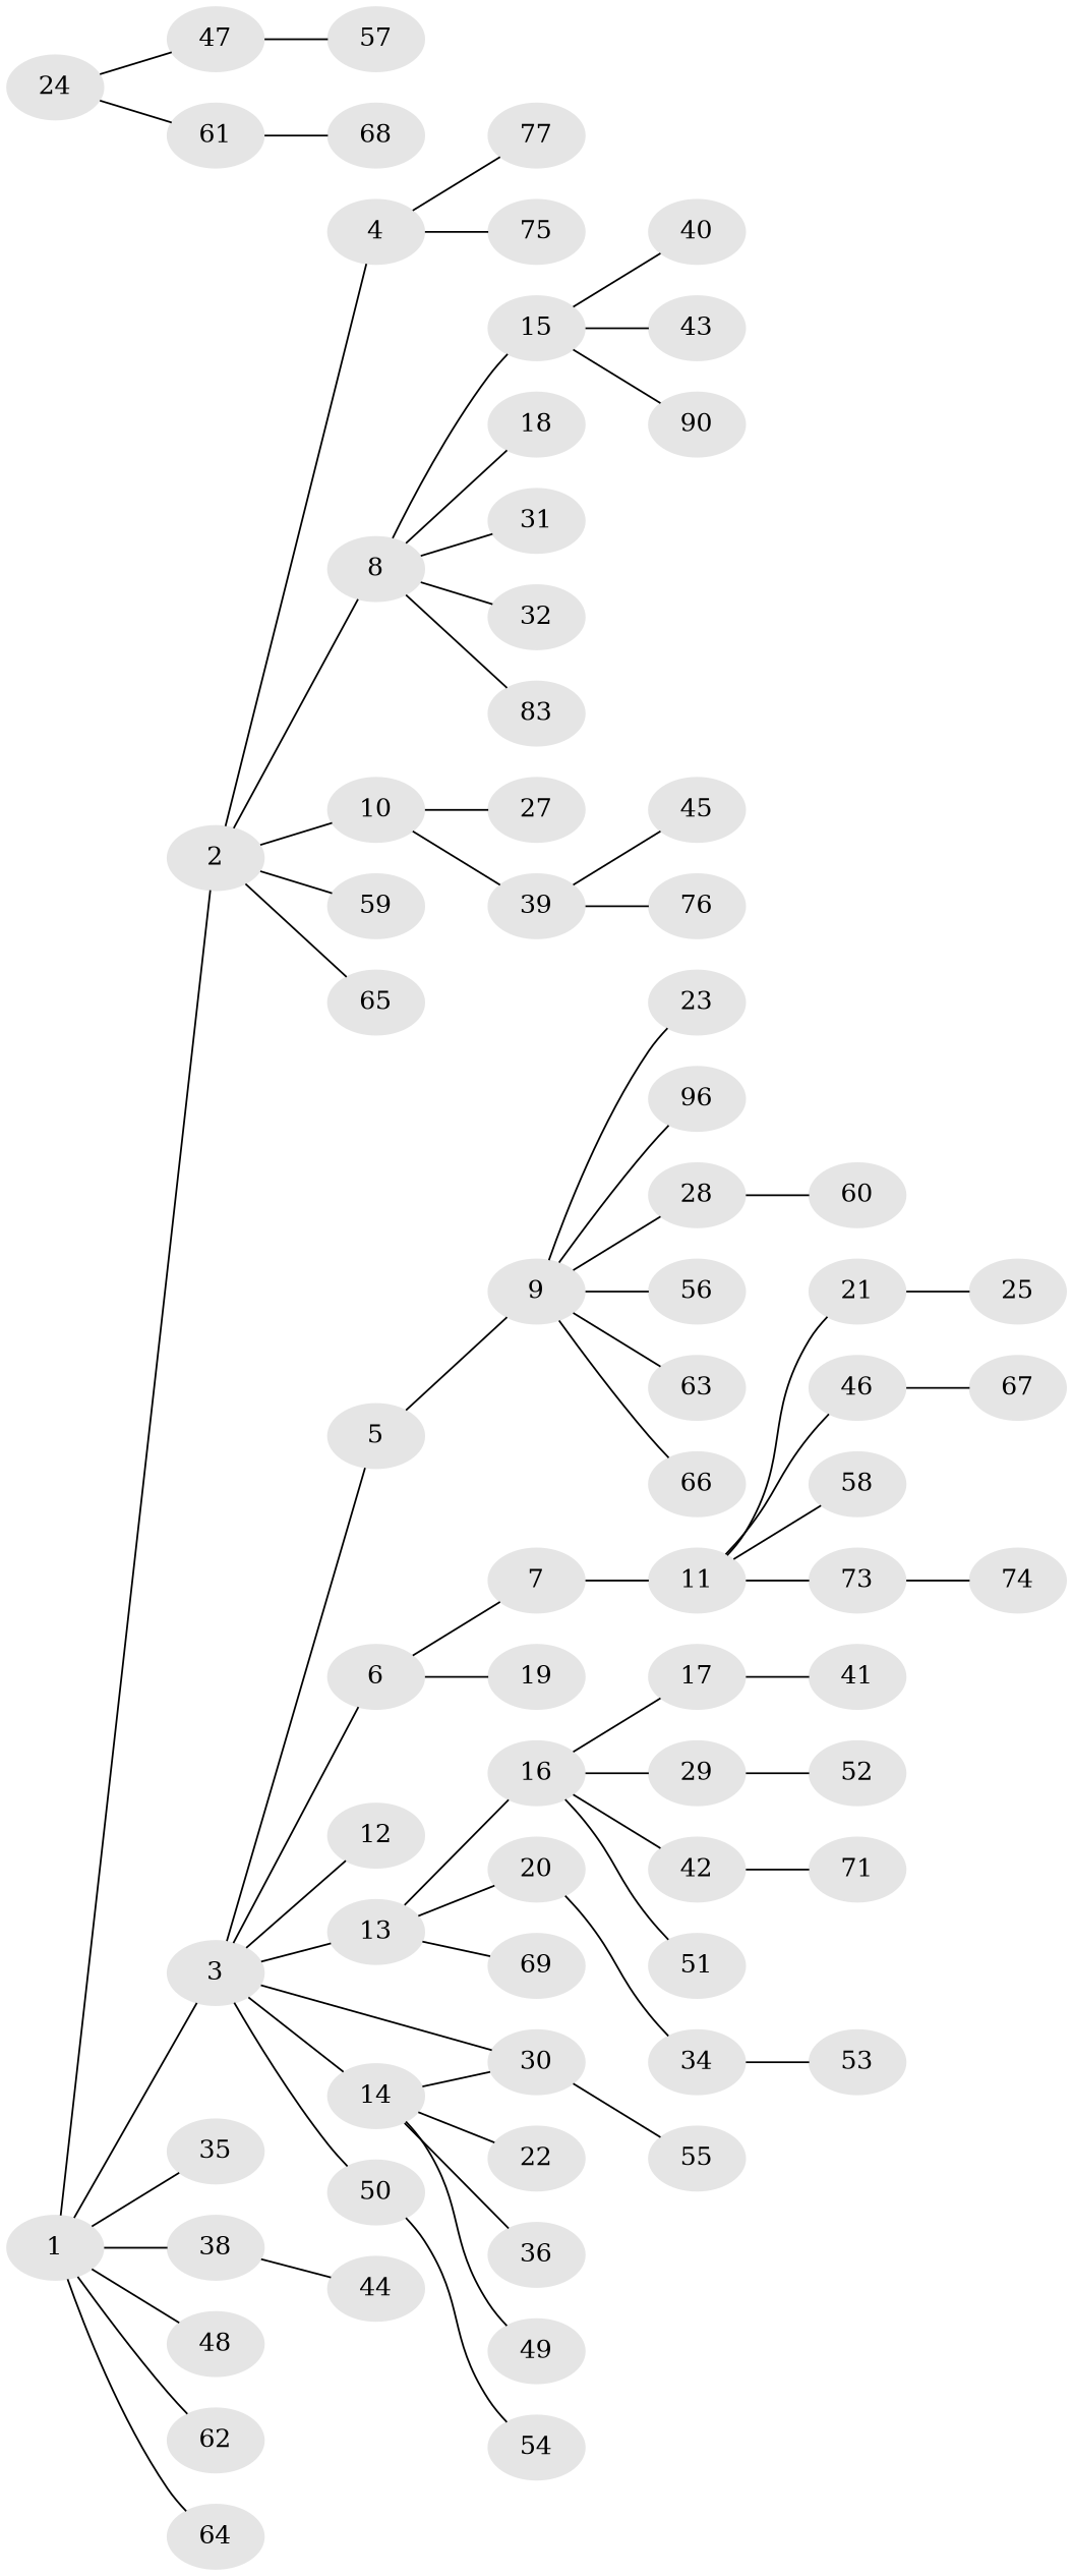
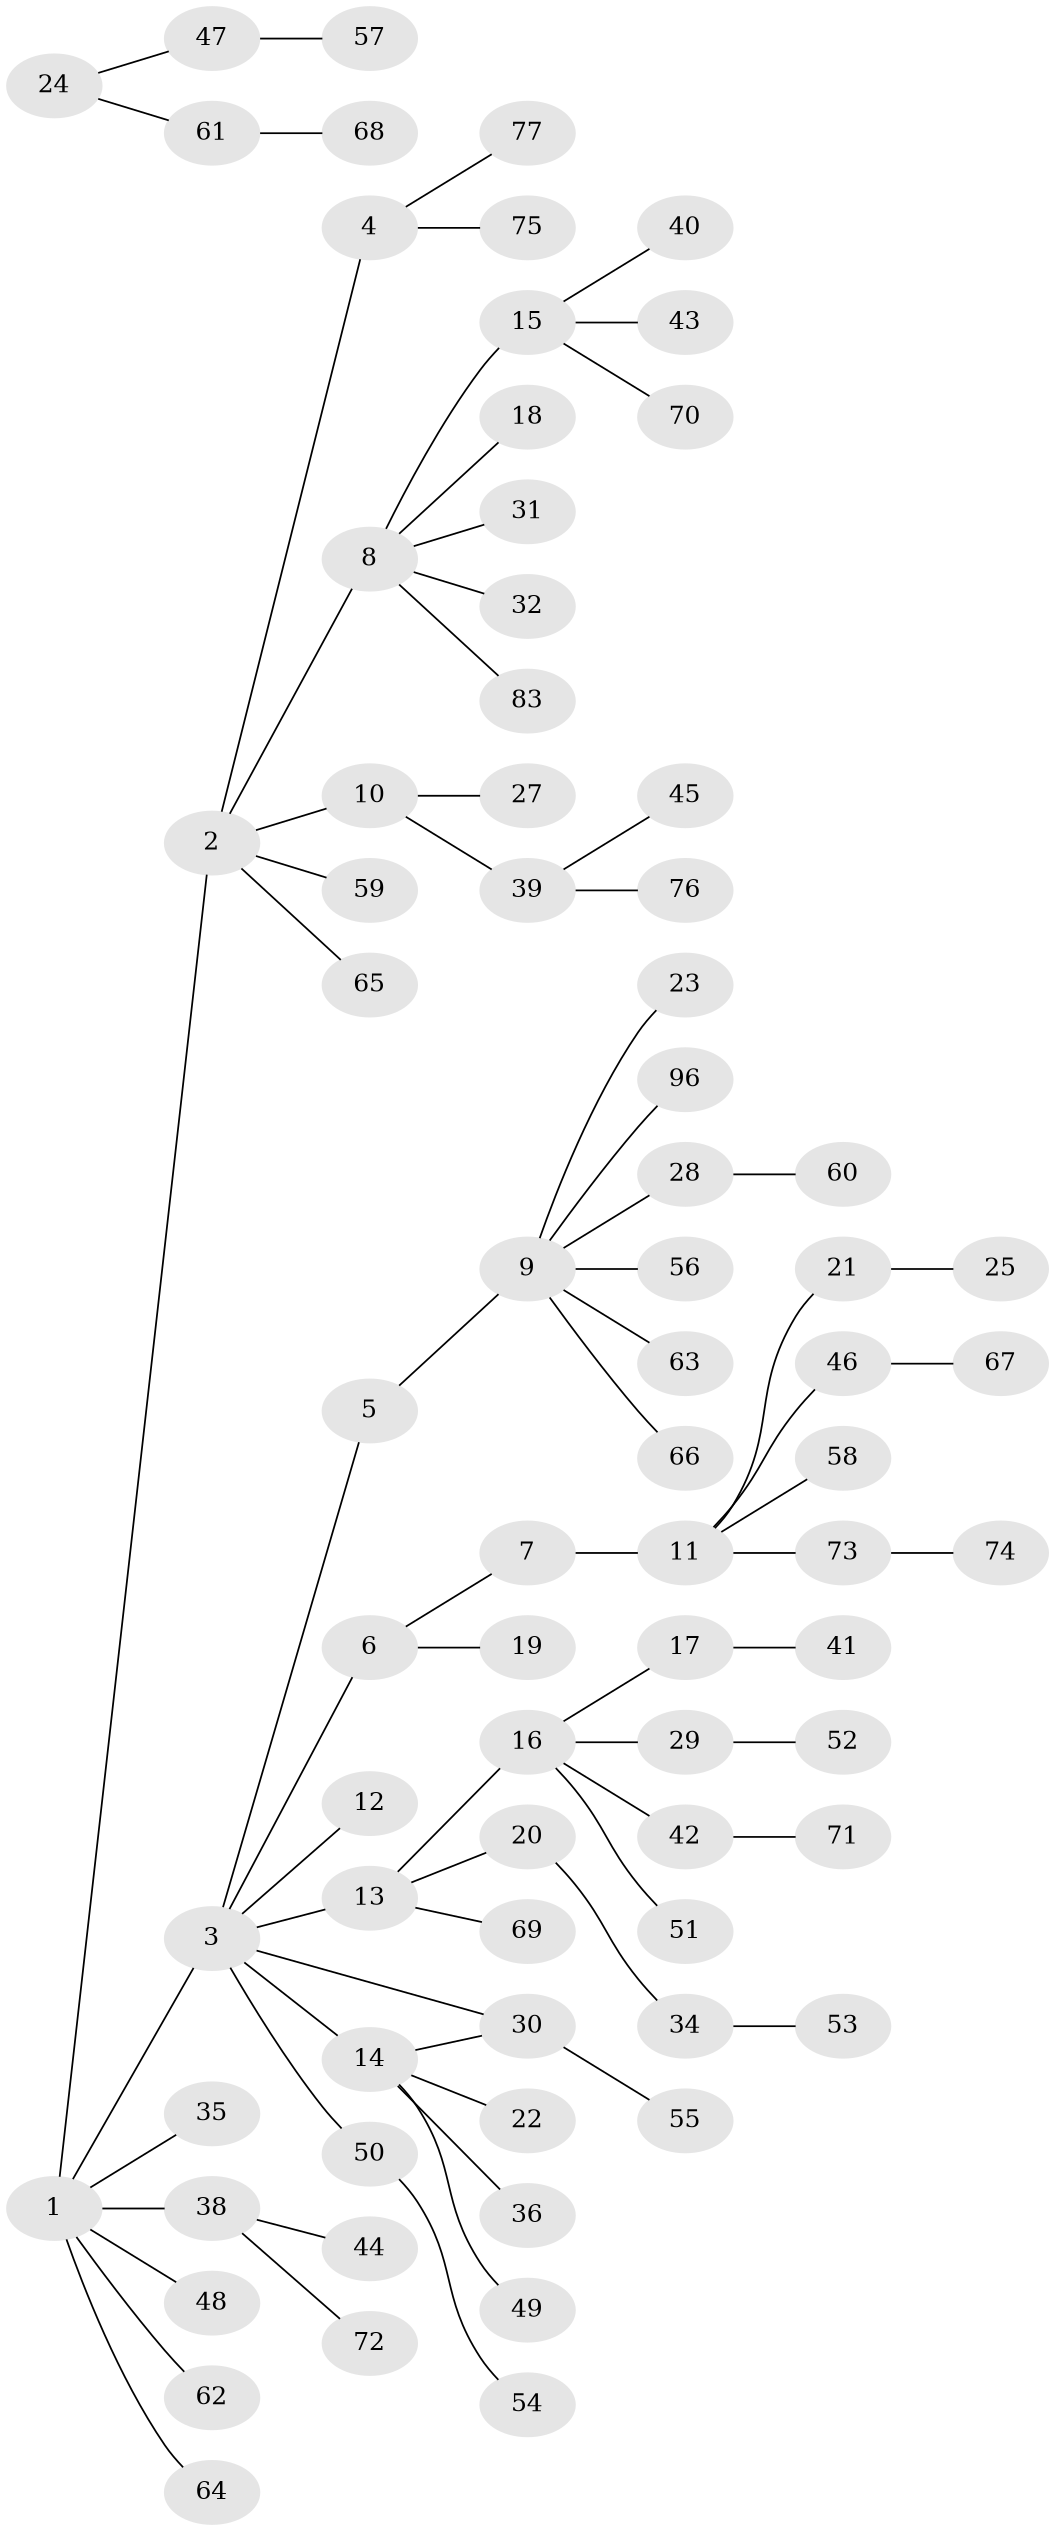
  graph {
    rankdir=LR
    node [color=gray90 style=filled]
    1
    2
    3
    35
    38
    48
    62
    64
    4
    8
    10
    59
    65
    5
    6
    12
    13
    14
    50
    30
    44
+   72
    n23 [label=77]
    75
    15
    18
    31
    32
    n29 [label=83]
    27
    39
    9
    7
    19
    16
    20
    69
    22
    36
    49
    24
    47
    61
    54
    23
    n46 [label=96]
    28
    56
    63
    66
    11
    21
    46
    58
    73
    40
    43
-   70 [label=90]
+   70
    60
    45
    76
    25
    67
    74
    17
    29
    42
    51
    34
    55
    41
    52
    71
    53
    57
    68
    1 -- 2
    1 -- 3
    1 -- 35
    1 -- 38
    1 -- 48
    1 -- 62
    1 -- 64
    2 -- 4
    2 -- 8
    2 -- 10
    2 -- 59
    2 -- 65
    3 -- 5
    3 -- 6
    3 -- 12
    3 -- 13
    3 -- 14
    3 -- 50
    3 -- 30
    38 -- 44
+   38 -- 72
    4 -- n23
    4 -- 75
    8 -- 15
    8 -- 18
    8 -- 31
    8 -- 32
    8 -- n29
    10 -- 27
    10 -- 39
    5 -- 9
    6 -- 7
    6 -- 19
    13 -- 16
    13 -- 20
    13 -- 69
    14 -- 30
    14 -- 22
    14 -- 36
    14 -- 49
    50 -- 54
    30 -- 55
    15 -- 40
    15 -- 43
    15 -- 70
    39 -- 45
    39 -- 76
    9 -- 23
    9 -- n46
    9 -- 28
    9 -- 56
    9 -- 63
    9 -- 66
    7 -- 11
    16 -- 17
    16 -- 29
    16 -- 42
    16 -- 51
    20 -- 34
    24 -- 47
    24 -- 61
    47 -- 57
    61 -- 68
    28 -- 60
    11 -- 21
    11 -- 46
    11 -- 58
    11 -- 73
    21 -- 25
    46 -- 67
    73 -- 74
    17 -- 41
    29 -- 52
    42 -- 71
    34 -- 53
  }
